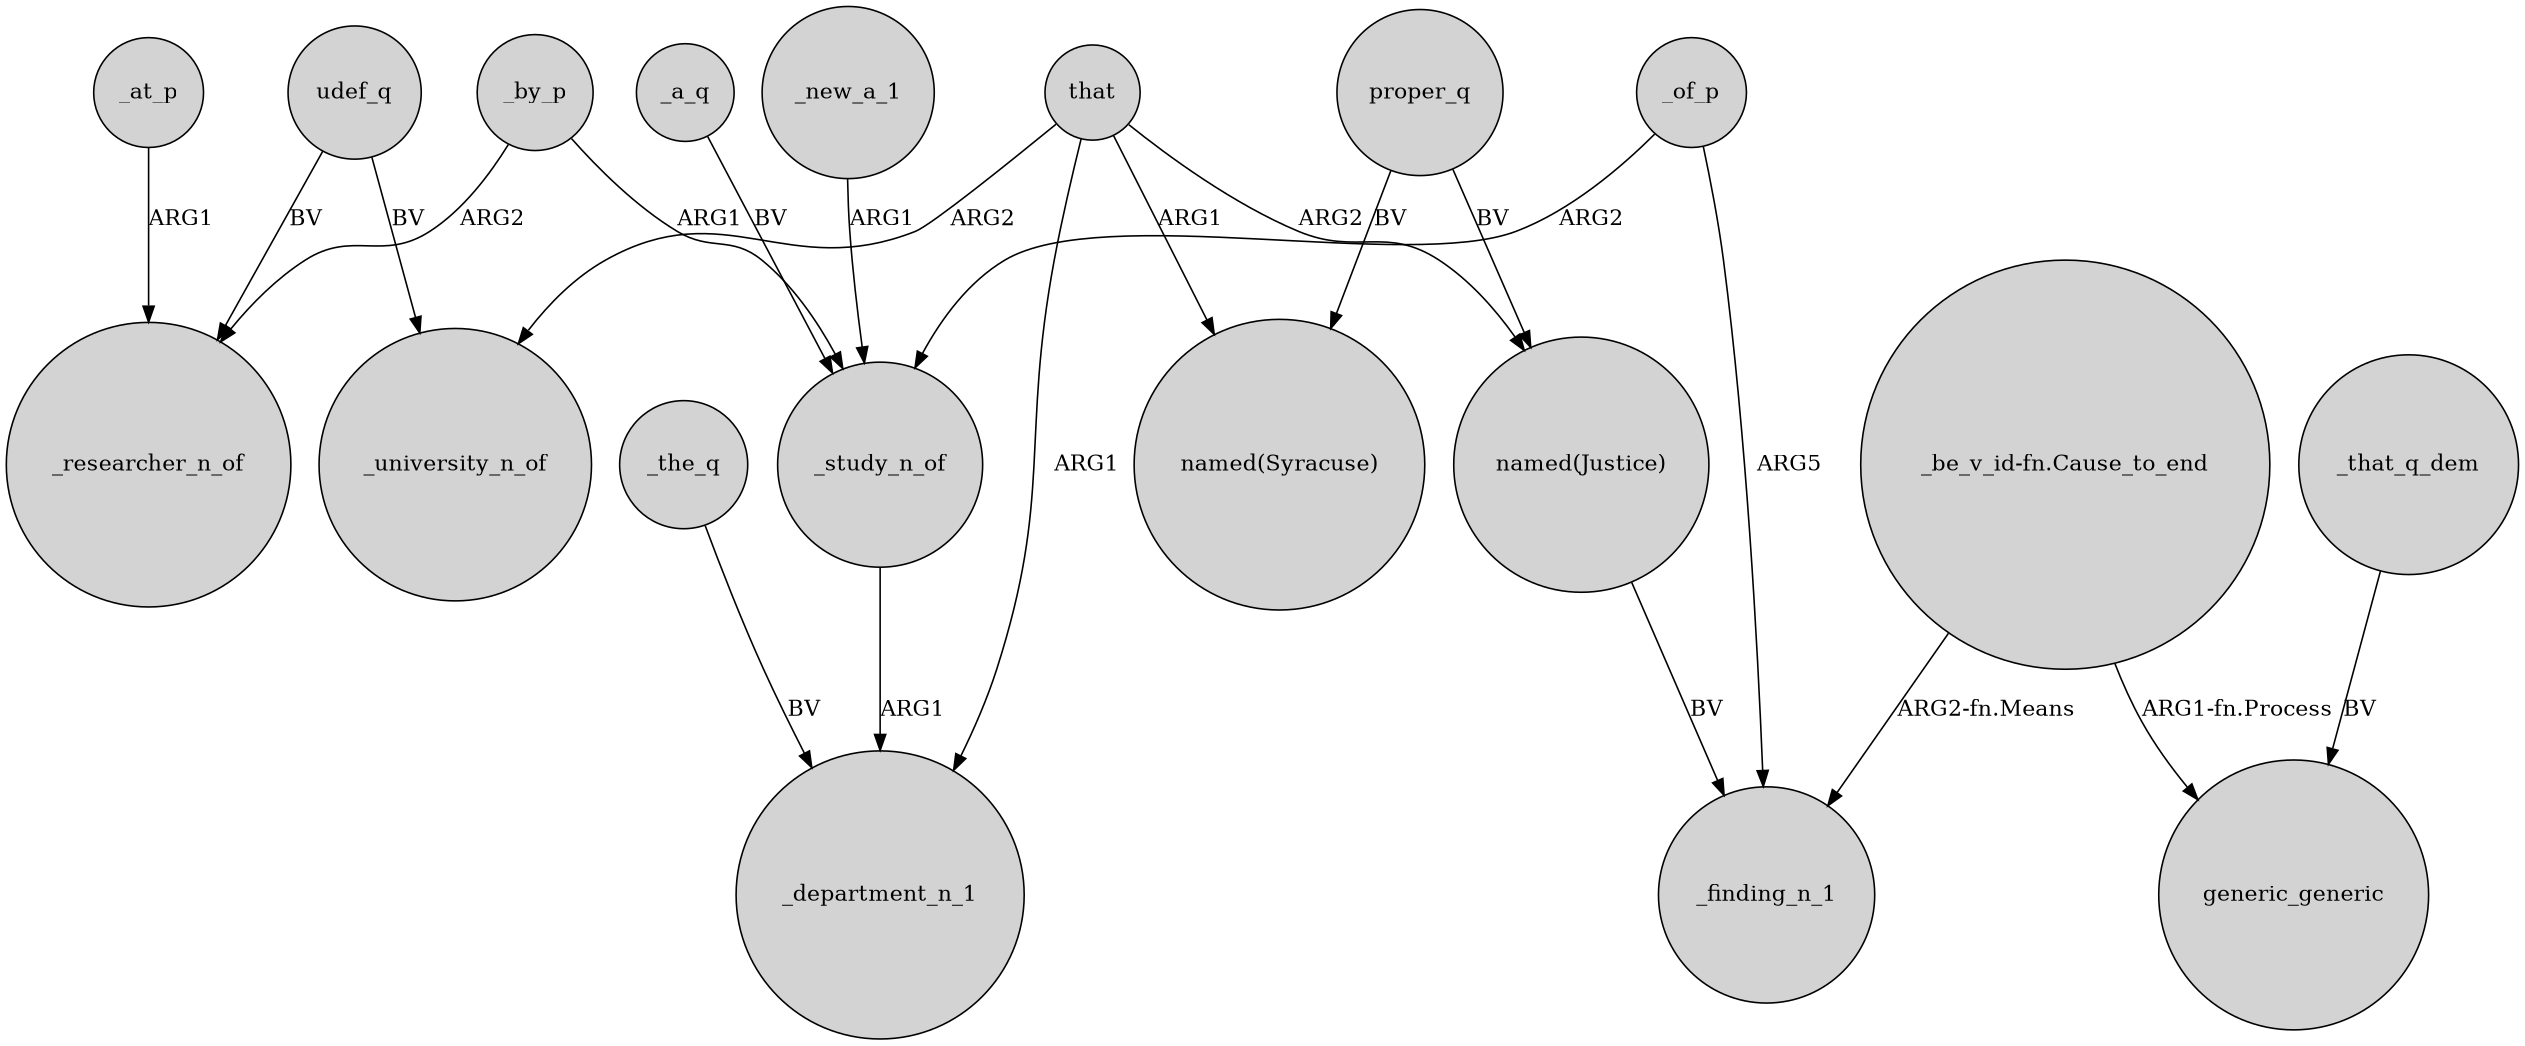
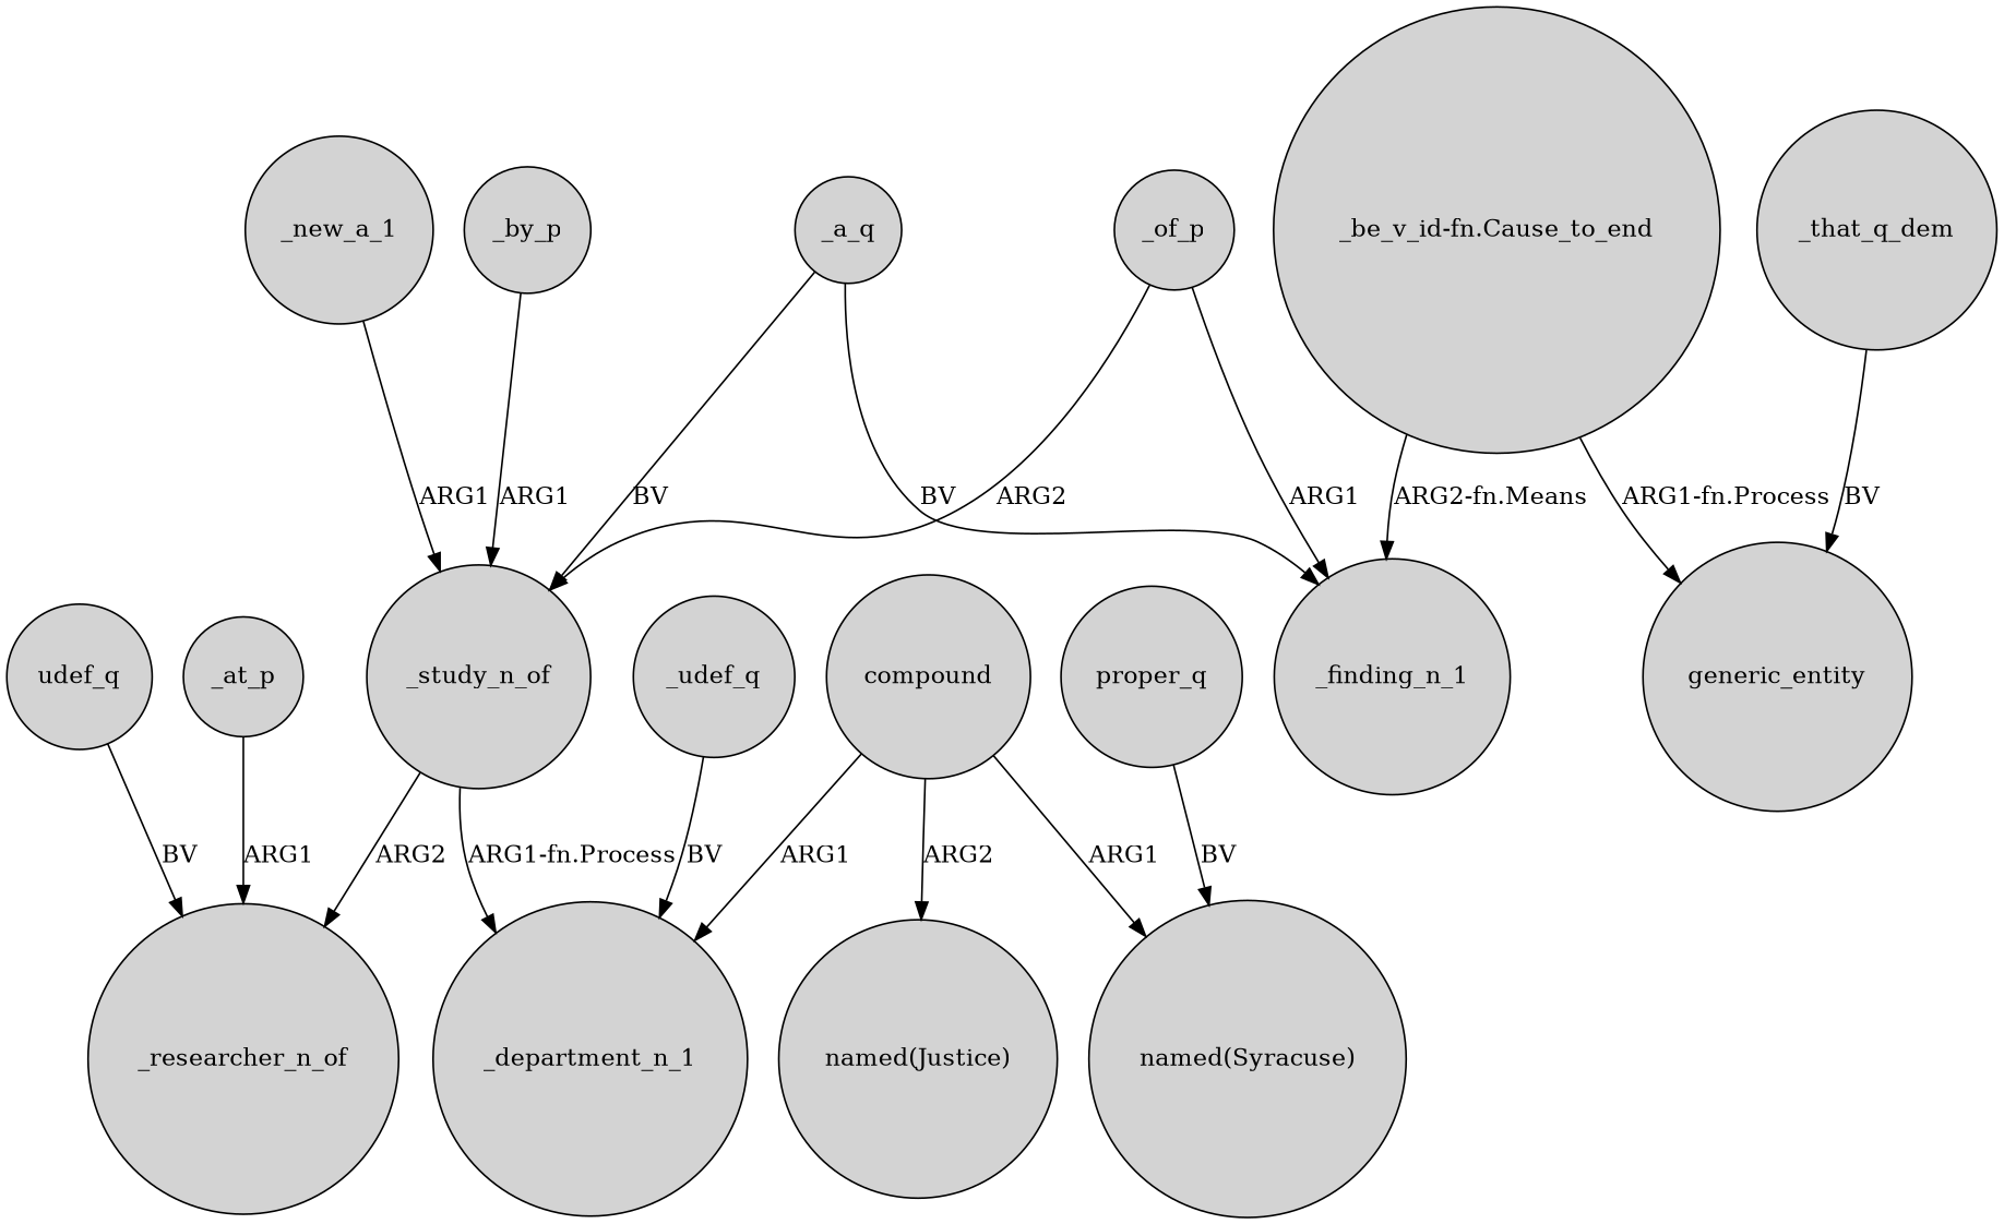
  digraph {
    node [shape=circle style=filled]
    udef_q
    _researcher_n_of
-   _university_n_of
-   compound [label=that]
+   compound
    _department_n_1
    "named(Syracuse)"
    "named(Justice)"
    _at_p
    _study_n_of
    _by_p
    _a_q
    _finding_n_1
    _of_p
    proper_q
-   _the_q
+   _the_q [label=_udef_q]
    "_be_v_id-fn.Cause_to_end"
-   generic_entity [label=generic_generic]
+   generic_entity
    _new_a_1
    _that_q_dem
    udef_q -> _researcher_n_of [label=BV]
-   udef_q -> _university_n_of [label=BV]
-   compound -> _university_n_of [label=ARG2]
    compound -> _department_n_1 [label=ARG1]
    compound -> "named(Syracuse)" [label=ARG1]
    compound -> "named(Justice)" [label=ARG2]
    _at_p -> _researcher_n_of [label=ARG1]
-   _study_n_of -> _department_n_1 [label=ARG1]
-   _by_p -> _researcher_n_of [label=ARG2]
+   _study_n_of -> _department_n_1 [label="ARG1-fn.Process"]
+   _study_n_of -> _researcher_n_of [label=ARG2]
    _by_p -> _study_n_of [label=ARG1]
    _a_q -> _study_n_of [label=BV]
-   "named(Justice)" -> _finding_n_1 [label=BV]
+   _a_q -> _finding_n_1 [label=BV]
    _of_p -> _study_n_of [label=ARG2]
-   _of_p -> _finding_n_1 [label=ARG5]
+   _of_p -> _finding_n_1 [label=ARG1]
    proper_q -> "named(Syracuse)" [label=BV]
-   proper_q -> "named(Justice)" [label=BV]
    _the_q -> _department_n_1 [label=BV]
    "_be_v_id-fn.Cause_to_end" -> _finding_n_1 [label="ARG2-fn.Means"]
    "_be_v_id-fn.Cause_to_end" -> generic_entity [label="ARG1-fn.Process"]
    _new_a_1 -> _study_n_of [label=ARG1]
    _that_q_dem -> generic_entity [label=BV]
  }
